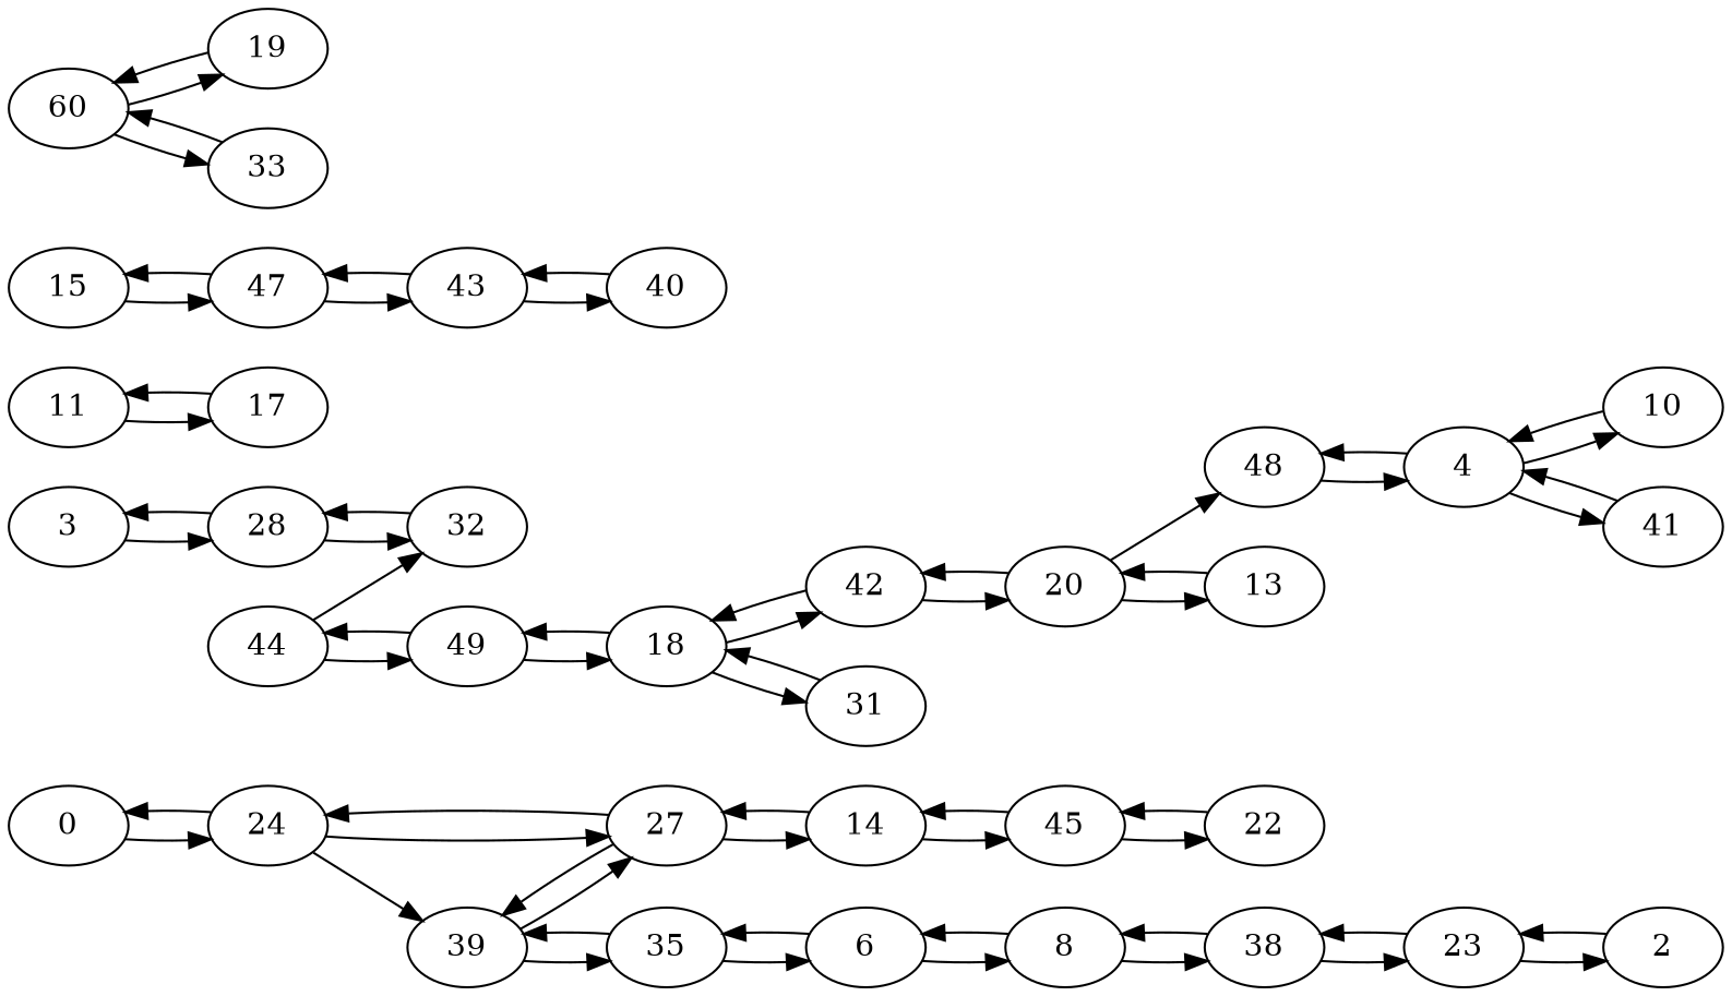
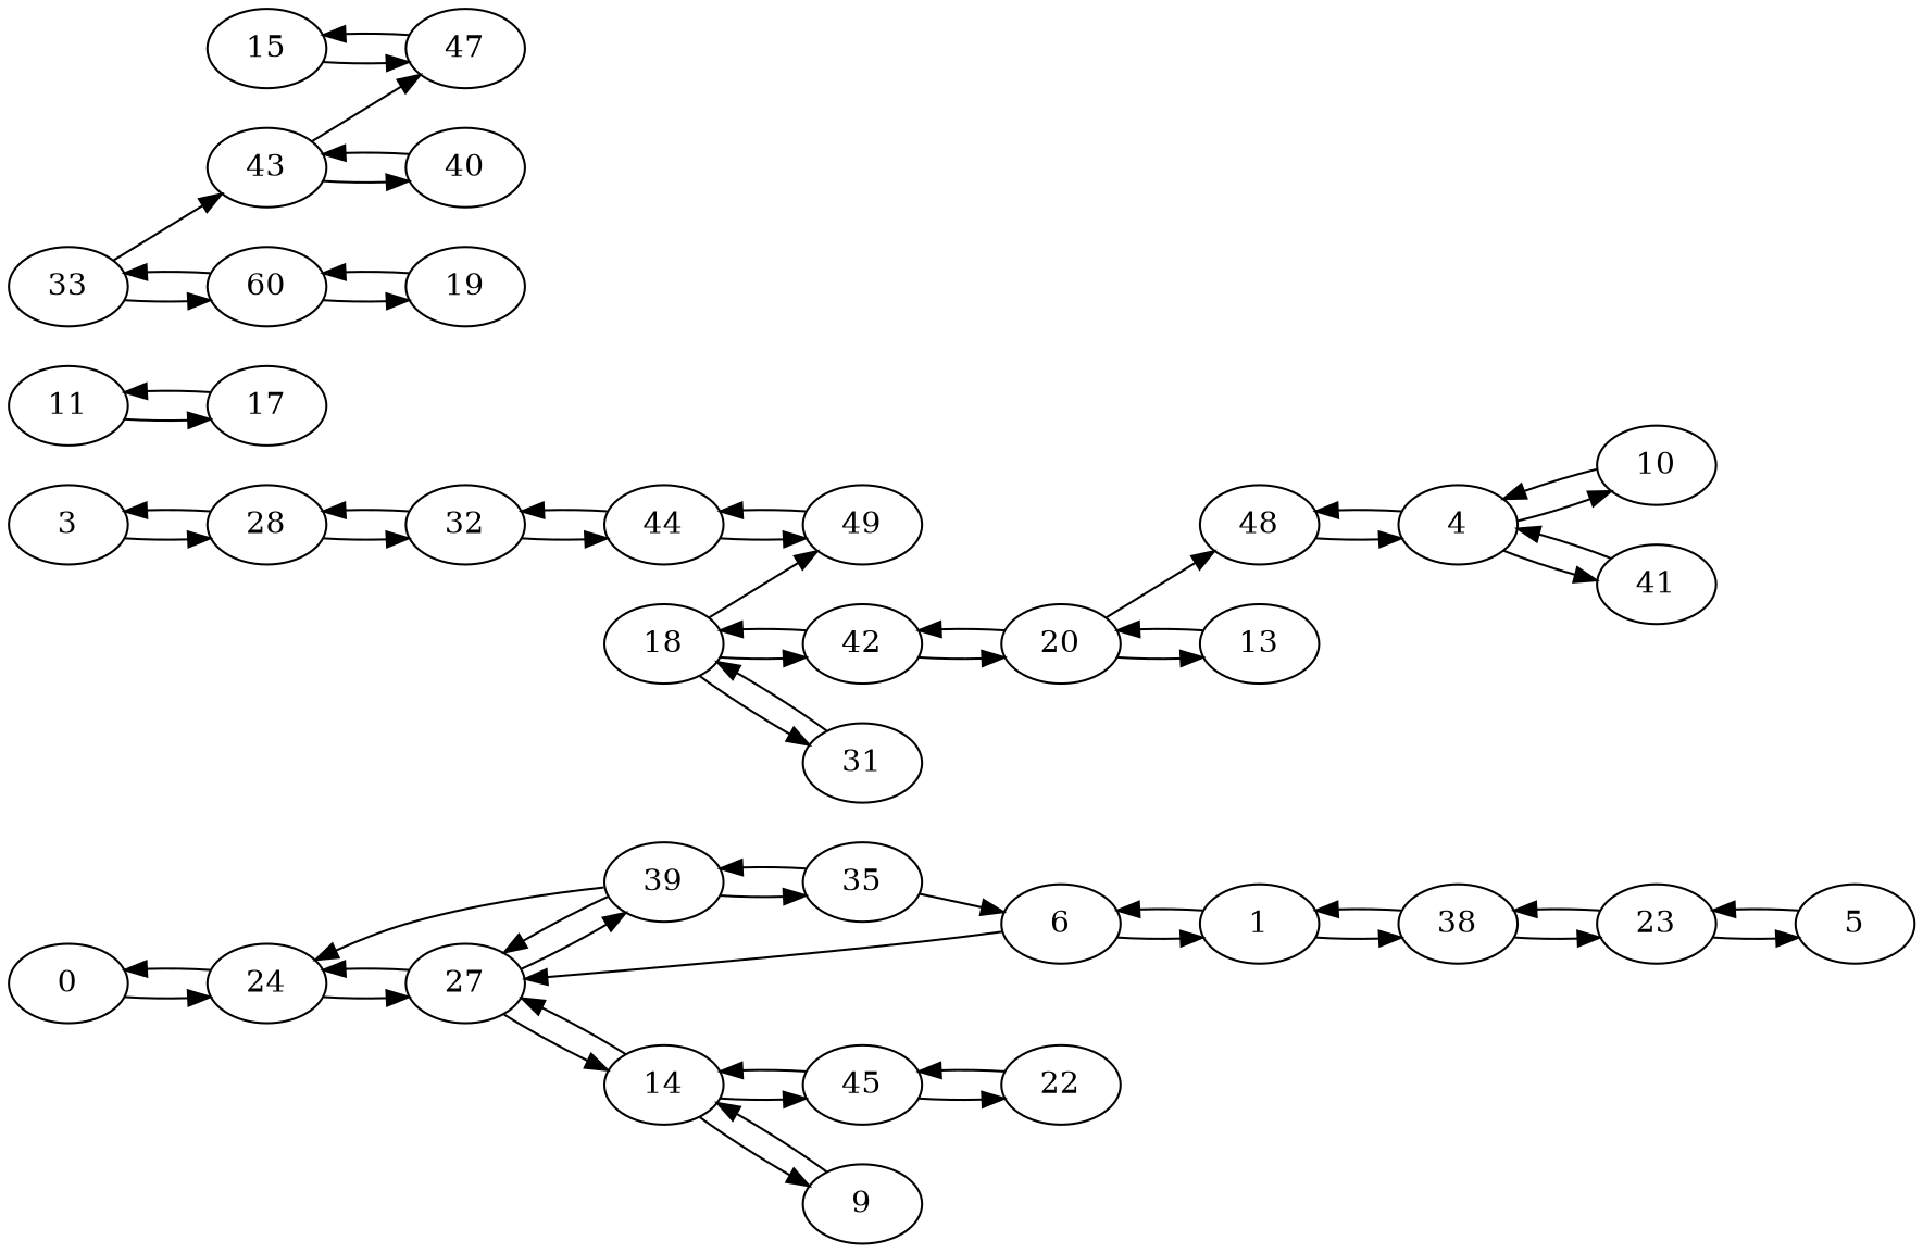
  digraph {
    rankdir=LR
    0
    24
    27
    39
    14
    35
-   1 [label=8]
+   1
    6
    38
    23
-   5 [label=2]
+   5
    3
    28
    32
    44
    4
    10
    41
    48
    20
    13
    42
+   9
    45
    22
    11
    17
    18
    15
    47
    43
    40
    31
    49
    n35 [label=60]
    19
    33
    0 -> 24
    24 -> 0
    24 -> 27
-   24 -> 39
+   39 -> 24
    27 -> 24
    27 -> 39
    27 -> 14
    39 -> 27
    39 -> 35
    14 -> 27
+   14 -> 9
    14 -> 45
    35 -> 39
    35 -> 6
    1 -> 6
    1 -> 38
-   6 -> 35
+   6 -> 27
    6 -> 1
    38 -> 1
    38 -> 23
    23 -> 38
    23 -> 5
    5 -> 23
    3 -> 28
    28 -> 3
    28 -> 32
    32 -> 28
+   32 -> 44
    44 -> 32
    44 -> 49
    4 -> 10
    4 -> 41
    4 -> 48
    10 -> 4
    41 -> 4
    48 -> 4
    20 -> 48
    20 -> 13
    20 -> 42
    13 -> 20
    42 -> 20
    42 -> 18
+   9 -> 14
    45 -> 14
    45 -> 22
    22 -> 45
    11 -> 17
    17 -> 11
    18 -> 42
    18 -> 31
    18 -> 49
    15 -> 47
    47 -> 15
-   47 -> 43
+   33 -> 43
    43 -> 47
    43 -> 40
    40 -> 43
    31 -> 18
    49 -> 44
-   49 -> 18
    n35 -> 19
    n35 -> 33
    19 -> n35
    33 -> n35
  }
